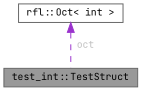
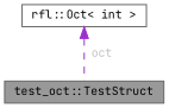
  digraph {
    fontname="JetBrains Mono"
    node [color=gray40 fontname="JetBrains Mono" fontsize=10 shape=box style=filled]
-   n1 [fillcolor=grey60 fontcolor=black height=0.2 label="test_int::TestStruct" width=0.4]
+   n1 [fillcolor=grey60 fontcolor=black height=0.2 label="test_oct::TestStruct" width=0.4]
    n2 [fillcolor=white height=0.2 label="rfl::Oct\< int \>" width=0.4]
    n2 -> n1 [color=darkorchid3 dir=back fontcolor=grey fontname="JetBrains Mono" fontsize=10 label=" oct" labelfontname=Helvetica labelfontsize=10 style=dashed]
  }
